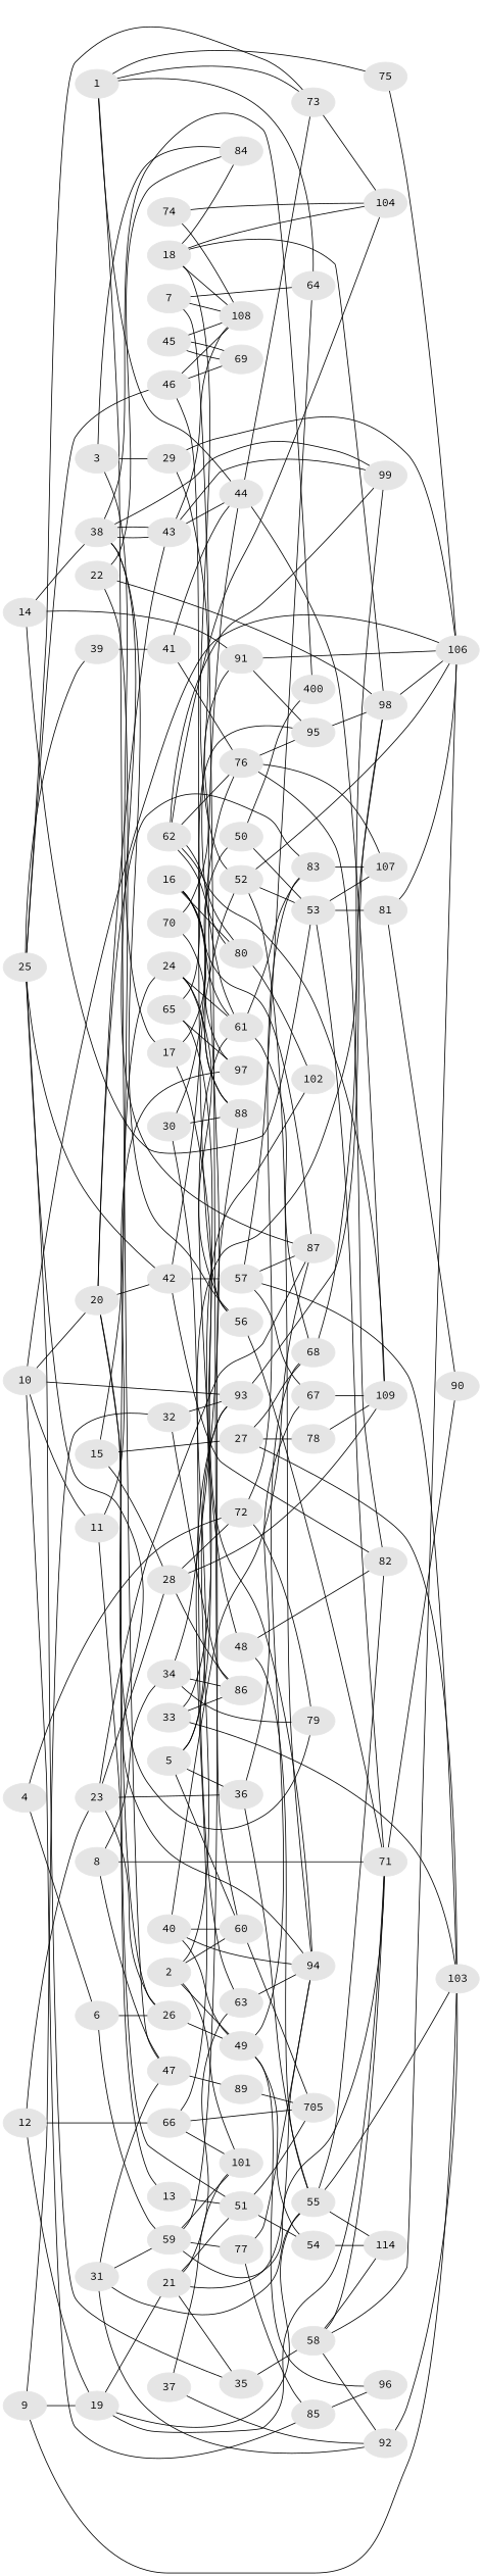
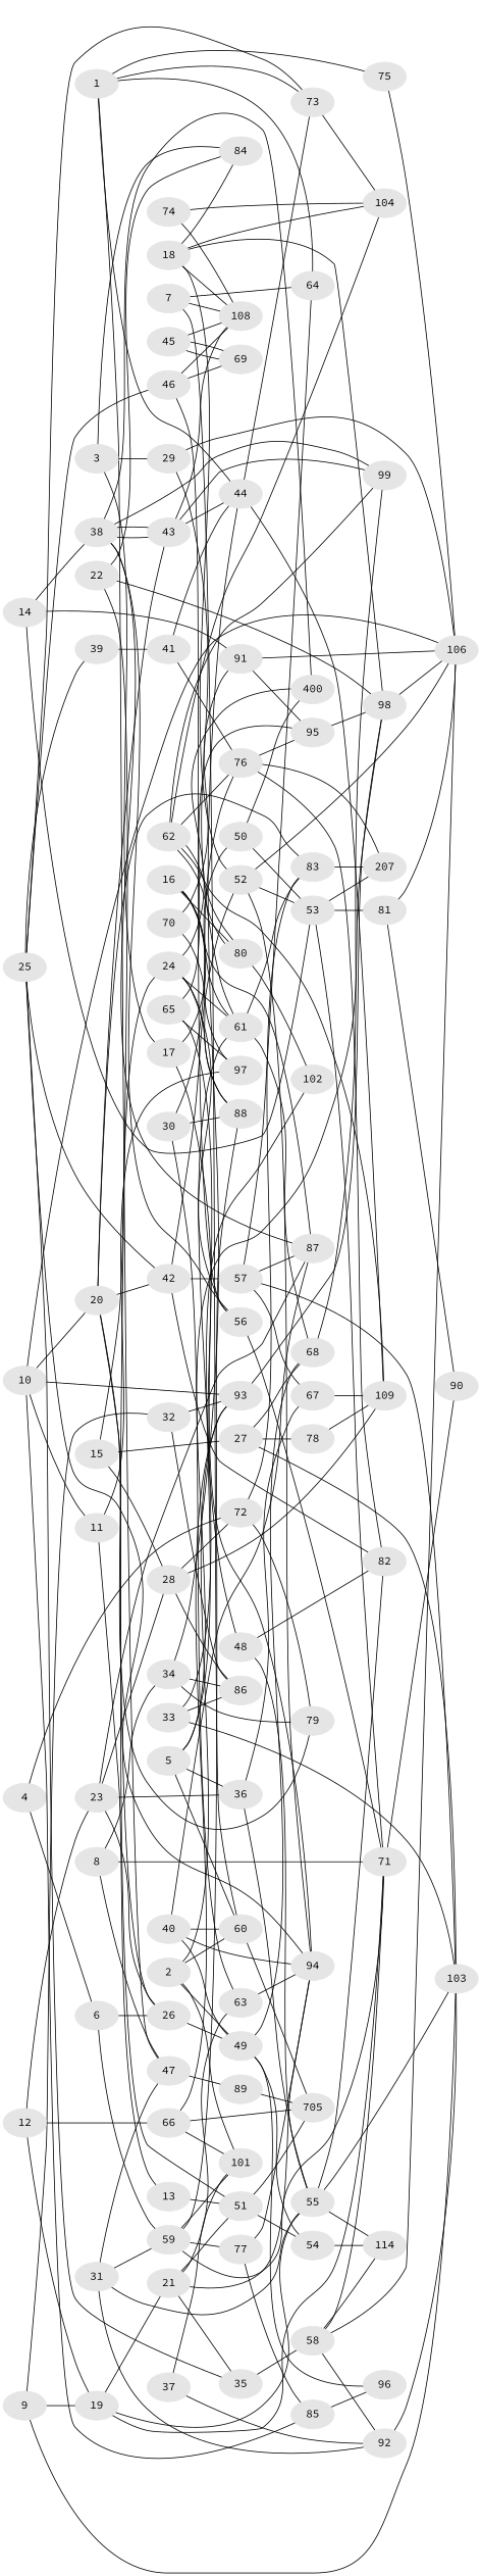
  graph {
    fontname="Source Code Pro"
    rankdir=LR
    node [color=gray90 fontname="Source Code Pro" style=filled]
    edge [fontname="Source Code Pro"]
    1
    44
    47
    64
    73
    75
    109
    89
    104
    106
    2
    49
    60
    93
    101
    68
    54
    96
    n19 [label=705]
    98
    3
    17
    29
    84
    48
    50
    61
    4
    6
    72
    26
    59
    79
    83
    5
    36
    102
    55
    67
    71
    88
    77
    7
    108
    8
    34
    86
    90
    9
    19
    32
    103
    21
    10
    11
    20
    85
    13
    97
    51
    42
    43
    12
    23
    66
    28
    87
    14
    38
    53
    91
    56
    n73 [label=400]
    99
    81
-   107
+   107 [label=207]
    95
    15
    24
    27
    78
    16
    80
    82
    18
    52
    94
    35
    63
    n90 [label=114]
    57
    58
    22
    25
    39
    46
    41
    69
    30
    76
    31
    92
    33
    37
    40
    45
    62
    65
    70
    74
    1 -- 44
    1 -- 47
    1 -- 64
    1 -- 73
    1 -- 75
    44 -- 73
    44 -- 109
    47 -- 89
    73 -- 104
    75 -- 106
    89 -- n19
    2 -- 49
    2 -- 60
    2 -- 93
    2 -- 101
    49 -- 68
    49 -- 54
    49 -- 96
    60 -- n19
    93 -- 98
    68 -- 99
    54 -- n90
    98 -- 106
    3 -- 17
    3 -- 29
    3 -- 84
    17 -- 48
    17 -- 50
    29 -- 106
    29 -- 61
    48 -- 55
    48 -- 82
    50 -- 53
    50 -- n73
    61 -- 68
    61 -- 83
    4 -- 6
    4 -- 72
    6 -- 26
    6 -- 59
    72 -- 79
    72 -- 83
    26 -- 49
    59 -- 101
    59 -- 71
    59 -- 88
    59 -- 77
    83 -- 107
    5 -- 60
    5 -- 98
    5 -- 36
    5 -- 102
    36 -- 55
    36 -- 67
    55 -- 103
    55 -- 82
    55 -- n90
    67 -- 109
    71 -- 90
    77 -- 85
    77 -- 94
    7 -- 64
    7 -- 60
    7 -- 108
    8 -- 47
    8 -- 71
    8 -- 34
    34 -- 44
    34 -- 79
    34 -- 86
    9 -- 19
    9 -- 32
    9 -- 103
    19 -- 55
    19 -- 71
    19 -- 21
    32 -- 93
    32 -- 86
    21 -- 51
    21 -- 94
    21 -- 35
    21 -- 63
    10 -- 106
    10 -- 93
    10 -- 11
    10 -- 20
    10 -- 85
    11 -- 13
    11 -- 97
    20 -- 79
    20 -- 83
    20 -- 51
    20 -- 42
    20 -- 43
    85 -- 96
    13 -- 51
    51 -- 54
    51 -- n19
    42 -- 82
    42 -- 52
    42 -- 57
    43 -- 44
    43 -- 108
    43 -- 99
    12 -- 19
    12 -- 23
    12 -- 66
    23 -- 26
    23 -- 36
    23 -- 28
    23 -- 87
    66 -- 93
    66 -- 101
    66 -- n19
    28 -- 109
    28 -- 72
    28 -- 86
    14 -- 38
    14 -- 53
    14 -- 91
    38 -- 43
    38 -- 43
    38 -- 87
    38 -- 56
    38 -- n73
    38 -- 99
    53 -- 71
    53 -- 81
    53 -- 107
    91 -- 106
    91 -- 95
    56 -- 71
    81 -- 106
    81 -- 90
    95 -- 98
    15 -- 28
    15 -- 24
    15 -- 27
    24 -- 61
    24 -- 88
    24 -- 56
+   24 -- n73
    27 -- 68
    27 -- 103
    27 -- 78
    78 -- 109
    16 -- 61
    16 -- 97
    16 -- 87
    16 -- 80
    80 -- 102
    18 -- 104
    18 -- 98
    18 -- 84
    18 -- 108
    18 -- 52
    52 -- 106
    52 -- 53
    52 -- 94
    35 -- 58
    63 -- 94
    57 -- 64
    57 -- 67
    57 -- 103
    57 -- 87
    58 -- 106
    58 -- 71
    58 -- n90
    58 -- 92
    22 -- 98
    22 -- 84
    22 -- 26
    25 -- 73
    25 -- 42
    25 -- 94
    25 -- 35
    25 -- 39
    25 -- 46
    39 -- 41
    46 -- 108
    46 -- 56
    46 -- 69
    41 -- 44
    41 -- 76
    30 -- 88
    30 -- 63
    30 -- 76
    76 -- 107
    76 -- 95
    76 -- 82
    31 -- 47
    31 -- 59
    31 -- 55
    31 -- 92
    92 -- 103
    33 -- 61
    33 -- 86
    33 -- 103
    37 -- 101
    37 -- 92
    40 -- 49
    40 -- 60
    40 -- 87
    40 -- 94
    45 -- 108
    45 -- 69
    45 -- 69
    62 -- 109
    62 -- 104
    62 -- 99
    62 -- 80
    62 -- 80
    62 -- 76
    65 -- 97
    65 -- 95
    65 -- 94
    70 -- 88
    70 -- 91
    74 -- 104
    74 -- 108
  }
